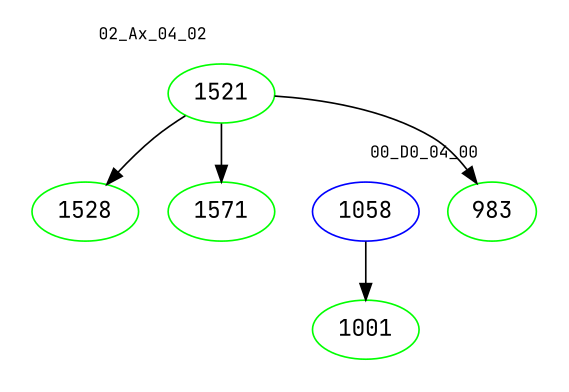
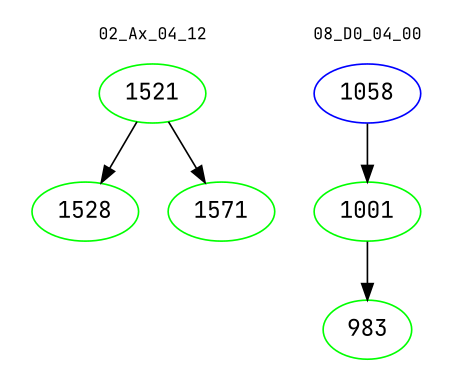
  digraph {
    fontname="JetBrains Mono"
    node [color=green fontname="JetBrains Mono"]
    edge [color=black fontname="JetBrains Mono"]
    n1 [label=1521]
    n2 [label=1528]
    n3 [label=1571]
    n4 [label=1001]
    n5 [label=983]
    n6 [color=blue label=1058]
    subgraph cluster_1 {
      color=white
      fontsize=10
-     label="02_Ax_04_02"
+     label="02_Ax_04_12"
      n1
      n2
      n3
    }
    subgraph cluster_2 {
      color=white
      fontsize=10
-     label="00_D0_04_00"
+     label="08_D0_04_00"
      n4
      n5
      n6
    }
    n1 -> n2
    n1 -> n3
-   n1 -> n5
+   n4 -> n5
    n6 -> n4
  }
